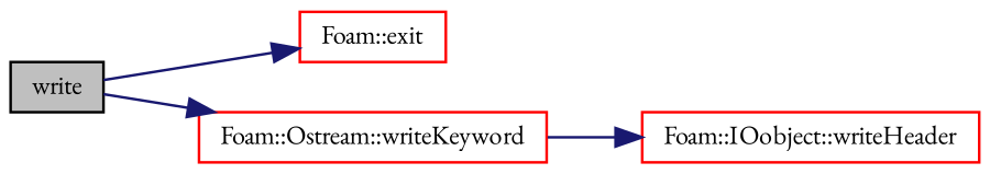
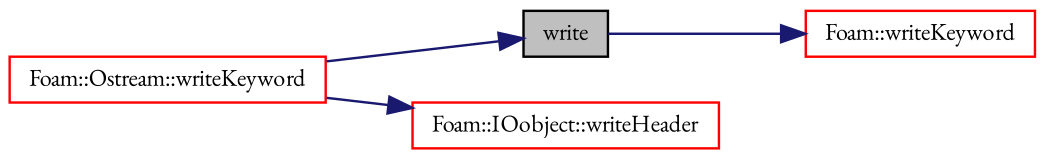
  digraph {
    fontname="EB Garamond"
    rankdir=LR
    node [color=red fontname="EB Garamond" fontsize=10 shape=record]
    edge [color=midnightblue fontname="EB Garamond" fontsize=10 labelfontname=Helvetica labelfontsize=10 style=solid]
    n1 [color=black fillcolor=grey75 fontcolor=black height=0.2 label=write style=filled width=0.4]
-   n2 [height=0.2 label="Foam::exit" width=0.4]
+   n2 [height=0.2 label="Foam::writeKeyword" width=0.4]
    n3 [height=0.2 label="Foam::Ostream::writeKeyword" width=0.4]
    n4 [height=0.2 label="Foam::IOobject::writeHeader" width=0.4]
    n1 -> n2
-   n1 -> n3
+   n3 -> n1
    n3 -> n4
  }
